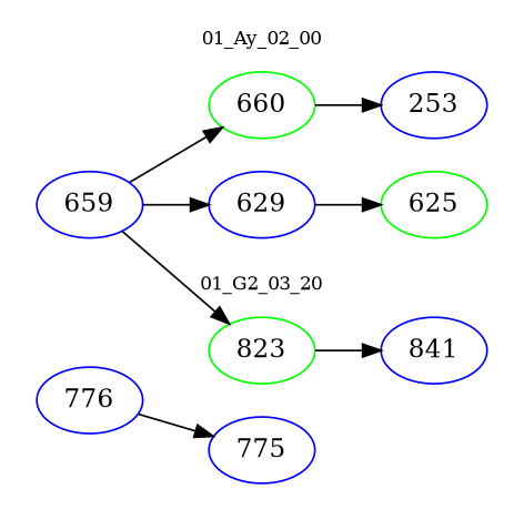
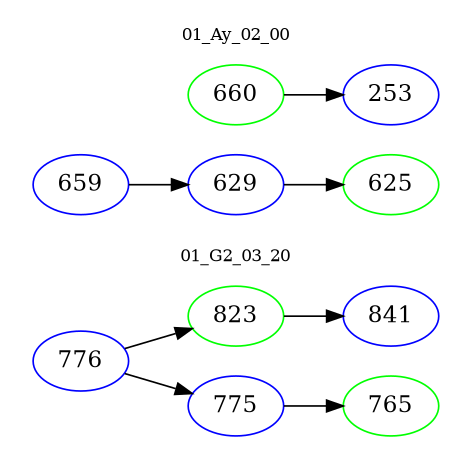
  digraph {
    rankdir=LR
    node [color=blue]
    edge [color=black]
    n1 [label=659]
    n2 [label=629]
    n3 [color=green label=660]
    n4 [color=green label=625]
    n5 [label=253]
    n6 [label=776]
    n7 [label=775]
    n8 [color=green label=823]
+   n9 [color=green label=765]
    n10 [label=841]
    subgraph cluster_1 {
      color=white
      fontsize=10
      label="01_Ay_02_00"
      n1
      n2
      n3
      n4
      n5
    }
    subgraph cluster_2 {
      color=white
      fontsize=10
      label="01_G2_03_20"
      n6
      n7
      n8
+     n9
      n10
    }
    n1 -> n2
-   n1 -> n3
    n2 -> n4
    n3 -> n5
    n6 -> n7
-   n1 -> n8
+   n6 -> n8
+   n7 -> n9
    n8 -> n10
  }
